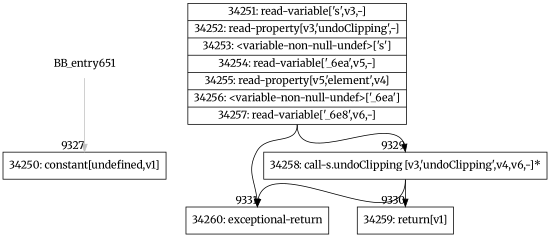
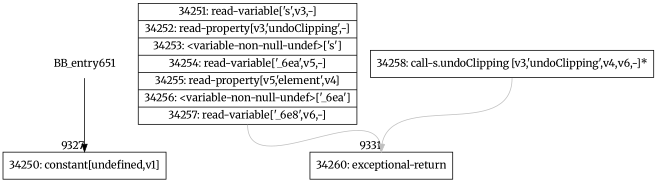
  digraph {
    fontname=Merriweather
    rankdir=TD
    node [fontname=Merriweather shape=record]
    edge [fontname=Merriweather headport=n tailport=s]
    n1 [label=BB_entry651 shape=none]
    n2 [label="{34250: constant[undefined,v1]}"]
    n3 [label="{34251: read-variable['s',v3,-]|34252: read-property[v3,'undoClipping',-]|34253: \<variable-non-null-undef\>['s']|34254: read-variable['_6ea',v5,-]|34255: read-property[v5,'element',v4]|34256: \<variable-non-null-undef\>['_6ea']|34257: read-variable['_6e8',v6,-]}"]
    n4 [label="{34258: call-s.undoClipping [v3,'undoClipping',v4,v6,-]*}"]
    n5 [label="{34260: exceptional-return}"]
-   n6 [label="{34259: return[v1]}"]
-   n1 -> n2 [headlabel="    9327" color=gray]
-   n3 -> n4 [headlabel="      9329"]
-   n3 -> n5 [color=black headlabel="      9331"]
-   n4 -> n5 [color=black]
-   n4 -> n6 [headlabel="      9330"]
+   n1 -> n2 [headlabel="    9327"]
+   n3 -> n5 [color=gray headlabel="      9331"]
+   n4 -> n5 [color=gray]
  }
